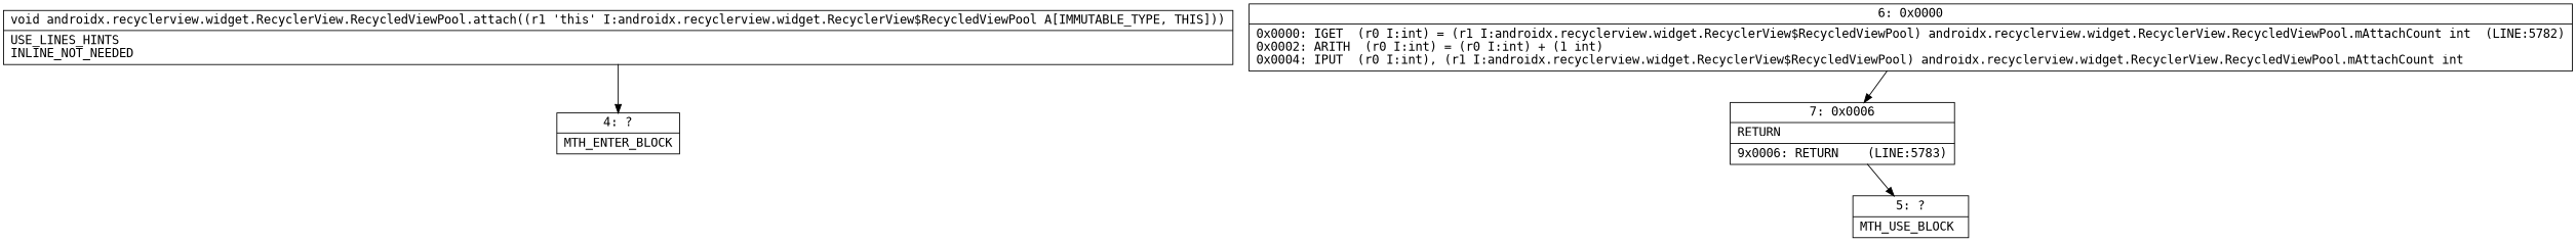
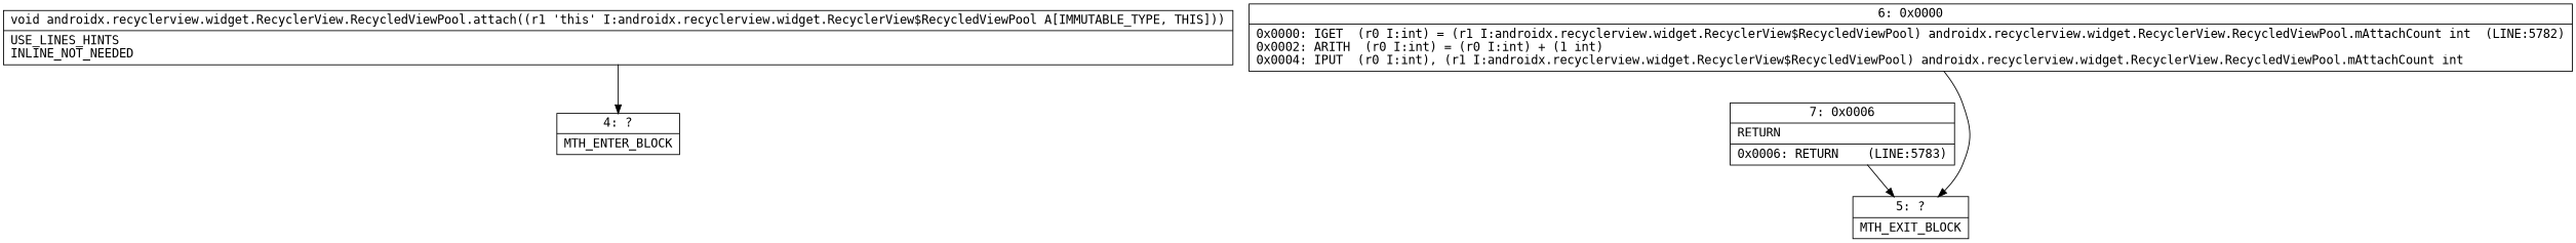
  digraph {
    fontname="DejaVu Sans Mono"
    node [fontname="DejaVu Sans Mono" shape=record]
    edge [fontname="DejaVu Sans Mono"]
    n1 [label="{4\:\ ?|MTH_ENTER_BLOCK\l}"]
    n2 [label="{6\:\ 0x0000|0x0000: IGET  (r0 I:int) = (r1 I:androidx.recyclerview.widget.RecyclerView$RecycledViewPool) androidx.recyclerview.widget.RecyclerView.RecycledViewPool.mAttachCount int  (LINE:5782)\l0x0002: ARITH  (r0 I:int) = (r0 I:int) + (1 int) \l0x0004: IPUT  (r0 I:int), (r1 I:androidx.recyclerview.widget.RecyclerView$RecycledViewPool) androidx.recyclerview.widget.RecyclerView.RecycledViewPool.mAttachCount int \l}"]
-   n3 [label="{7\:\ 0x0006|RETURN\l|9x0006: RETURN    (LINE:5783)\l}"]
-   n4 [label="{5\:\ ?|MTH_USE_BLOCK\l}"]
+   n3 [label="{7\:\ 0x0006|RETURN\l|0x0006: RETURN    (LINE:5783)\l}"]
+   n4 [label="{5\:\ ?|MTH_EXIT_BLOCK\l}"]
    n5 [label="{void androidx.recyclerview.widget.RecyclerView.RecycledViewPool.attach((r1 'this' I:androidx.recyclerview.widget.RecyclerView$RecycledViewPool A[IMMUTABLE_TYPE, THIS]))  | USE_LINES_HINTS\lINLINE_NOT_NEEDED\l}"]
-   n2 -> n3
+   n2 -> n4
    n3 -> n4
    n5 -> n1
  }
